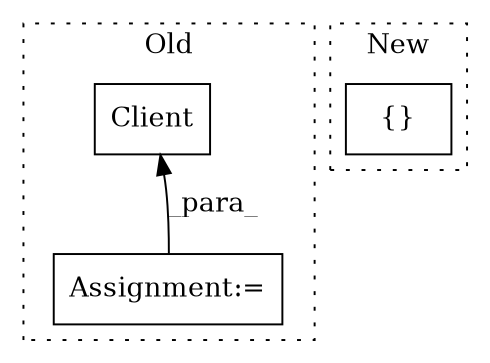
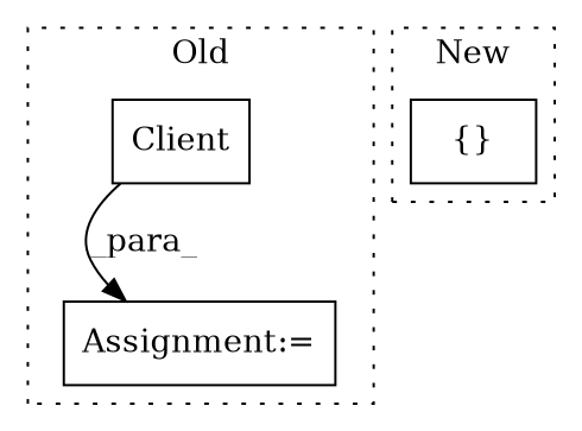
  digraph {
    node [shape=box]
    n1 [a=32 l=8 label=Client s=2199]
    n2 [a=7 l=1 label="Assignment:=" s=2542]
    n3 [a=4 l="1,1" label="{}" s="2110,2121"]
    subgraph cluster_1 {
      label=Old
      style=dotted
      n1
      n2
    }
    subgraph cluster_2 {
      label=New
      style=dotted
      n3
    }
-   n2 -> n1 [label=_para_]
+   n1 -> n2 [label=_para_]
  }
